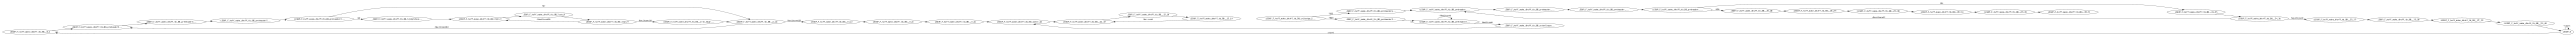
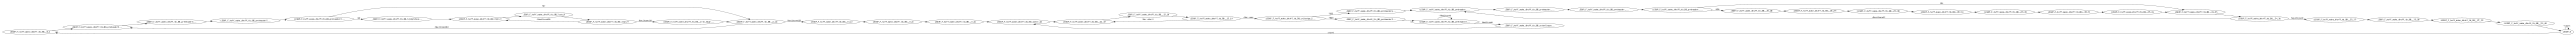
  digraph {
    fontname="JetBrains Mono"
    rankdir=LR
    node [fontname="JetBrains Mono"]
    edge [fontname="JetBrains Mono"]
    n1 [label=LEGUP_F_huff_make_dhuff_tb_BB__0_1]
    n2 [label="LEGUP_F_huff_make_dhuff_tb_BB_preheader3..."]
    n3 [label="LEGUP_F_huff_make_dhuff_tb_BB_preheader3..."]
    n4 [label=LEGUP_0]
    n5 [label="LEGUP_F_huff_make_dhuff_tb_BB_preheader3..."]
    n6 [label="LEGUP_F_huff_make_dhuff_tb_BB_preheader3..."]
    n7 [label=LEGUP_F_huff_make_dhuff_tb_BB__6_11]
    n8 [label="LEGUP_F_huff_make_dhuff_tb_BB_lrphprehea..."]
    n9 [label=LEGUP_F_huff_make_dhuff_tb_BB__7_12]
    n10 [label=LEGUP_F_huff_make_dhuff_tb_BB_lrph_7]
    n11 [label=LEGUP_F_huff_make_dhuff_tb_BB__7_13]
    n12 [label=LEGUP_F_huff_make_dhuff_tb_BB_lrph_8]
    n13 [label=LEGUP_F_huff_make_dhuff_tb_BB_lrph_9]
    n14 [label="LEGUP_F_huff_make_dhuff_tb_BB__crit_edge..."]
    n15 [label=LEGUP_F_huff_make_dhuff_tb_BB__7_14]
    n16 [label=LEGUP_F_huff_make_dhuff_tb_BB_outer_16]
    n17 [label=LEGUP_F_huff_make_dhuff_tb_BB__13_17]
    n18 [label=LEGUP_F_huff_make_dhuff_tb_BB__13_18]
    n19 [label="LEGUP_F_huff_make_dhuff_tb_BB_outerloope..."]
    n20 [label=LEGUP_F_huff_make_dhuff_tb_BB__13_19]
    n21 [label="LEGUP_F_huff_make_dhuff_tb_BB_critedge_2..."]
    n22 [label="LEGUP_F_huff_make_dhuff_tb_BB_preheaderp..."]
    n23 [label="LEGUP_F_huff_make_dhuff_tb_BB_preheader2..."]
    n24 [label="LEGUP_F_huff_make_dhuff_tb_BB_preheader_..."]
    n25 [label="LEGUP_F_huff_make_dhuff_tb_BB_preheader2..."]
    n26 [label="LEGUP_F_huff_make_dhuff_tb_BB_preheader_..."]
    n27 [label="LEGUP_F_huff_make_dhuff_tb_BB_preheader_..."]
    n28 [label="LEGUP_F_huff_make_dhuff_tb_BB_preheader_..."]
    n29 [label=LEGUP_F_huff_make_dhuff_tb_BB__34_35]
    n30 [label=LEGUP_F_huff_make_dhuff_tb_BB__25_28]
    n31 [label=LEGUP_F_huff_make_dhuff_tb_BB__34_36]
    n32 [label=LEGUP_F_huff_make_dhuff_tb_BB__25_29]
    n33 [label=LEGUP_F_huff_make_dhuff_tb_BB__35_37]
    n34 [label=LEGUP_F_huff_make_dhuff_tb_BB__25_30]
    n35 [label=LEGUP_F_huff_make_dhuff_tb_BB__25_31]
    n36 [label=LEGUP_F_huff_make_dhuff_tb_BB__25_32]
    n37 [label=LEGUP_F_huff_make_dhuff_tb_BB__25_33]
+   n38 [label=LEGUP_F_huff_make_dhuff_tb_BB__25_34]
    n39 [label=LEGUP_F_huff_make_dhuff_tb_BB__35_38]
    n40 [label=LEGUP_F_huff_make_dhuff_tb_BB__37_39]
    n41 [label=LEGUP_F_huff_make_dhuff_tb_BB__35_40]
    n1 -> n2
    n2 -> n3
    n3 -> n5
    n4 -> n1 [label=start]
    n4 -> n4 [label="~start"]
    n5 -> n6
    n6 -> n7 [label="%2"]
    n6 -> n8 [label="~%2"]
    n7 -> n2 [label="~%exitcond18"]
    n7 -> n9 [label="%exitcond18"]
    n8 -> n10
    n9 -> n11
    n10 -> n12
    n11 -> n15
    n12 -> n13
    n13 -> n10 [label="~%exitcond14"]
    n13 -> n14 [label="%exitcond14"]
    n14 -> n7
    n15 -> n16
    n16 -> n17
    n17 -> n18
    n18 -> n20
    n19 -> n16
-   n20 -> n17 [label="%or.cond"]
+   n20 -> n17 [label="%or.start"]
+   n20 -> n21 [label="~%or.cond"]
    n21 -> n22 [label="%20"]
    n21 -> n23 [label="~%20"]
    n22 -> n24
    n23 -> n25
    n24 -> n26
    n25 -> n19 [label="%exitcond"]
    n25 -> n25 [label="~%exitcond"]
    n26 -> n27
    n27 -> n28
    n28 -> n29 [label="%24"]
    n28 -> n30 [label="~%24"]
    n29 -> n31
    n30 -> n32
    n31 -> n24 [label="~%exitcond2"]
    n31 -> n33 [label="%exitcond2"]
    n32 -> n34
    n33 -> n39
    n34 -> n35
    n35 -> n36
    n36 -> n37
+   n37 -> n38
+   n38 -> n29
    n39 -> n40
    n40 -> n41
    n41 -> n4
  }
